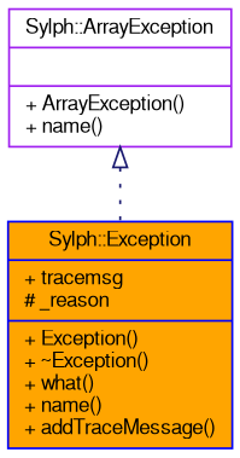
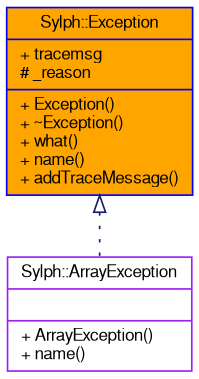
  digraph {
    node [fontname=FreeSans fontsize=10 shape=record style=filled]
    n1 [color=purple fillcolor=white fontcolor=black height=0.2 label="{Sylph::ArrayException\n||+ ArrayException()\l+ name()\l}" width=0.4]
    n2 [color=blue fillcolor=orange height=0.2 label="{Sylph::Exception\n|+ tracemsg\l# _reason\l|+ Exception()\l+ ~Exception()\l+ what()\l+ name()\l+ addTraceMessage()\l}" width=0.4]
-   n1 -> n2 [arrowtail=empty color=midnightblue dir=back fontname=FreeSans fontsize=10 labelfontname=FreeSans labelfontsize=10 style=dotted]
+   n2 -> n1 [arrowtail=empty color=midnightblue dir=back fontname=FreeSans fontsize=10 labelfontname=FreeSans labelfontsize=10 style=dotted]
  }
